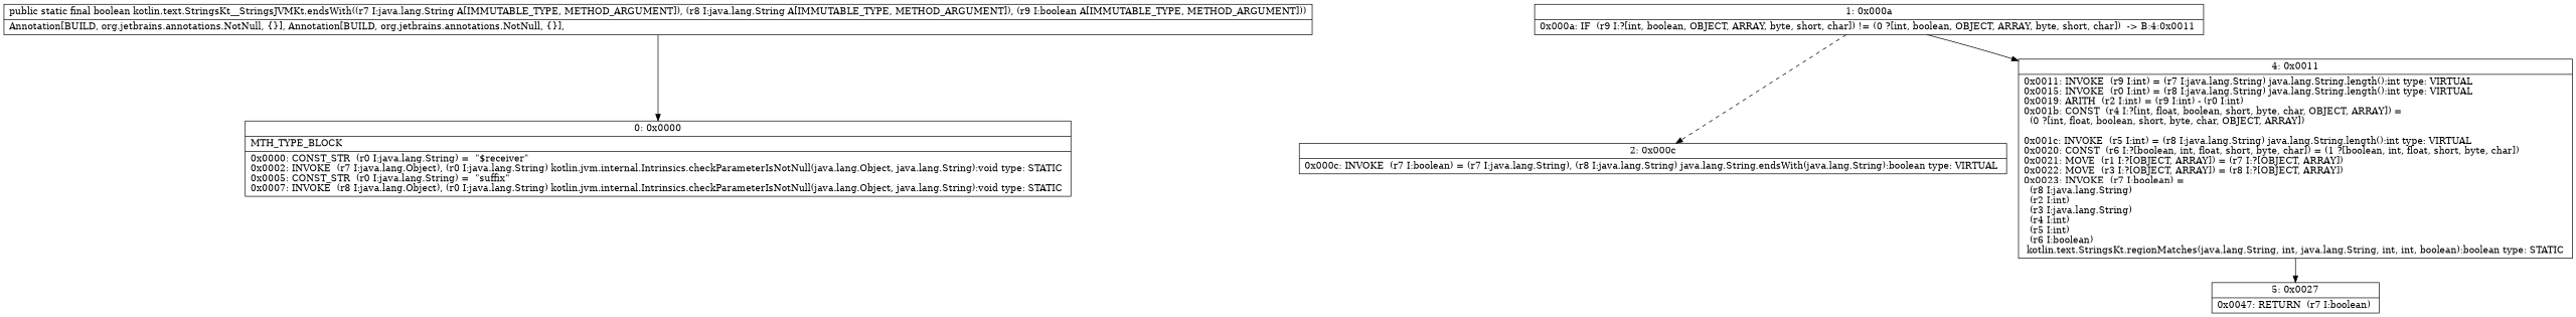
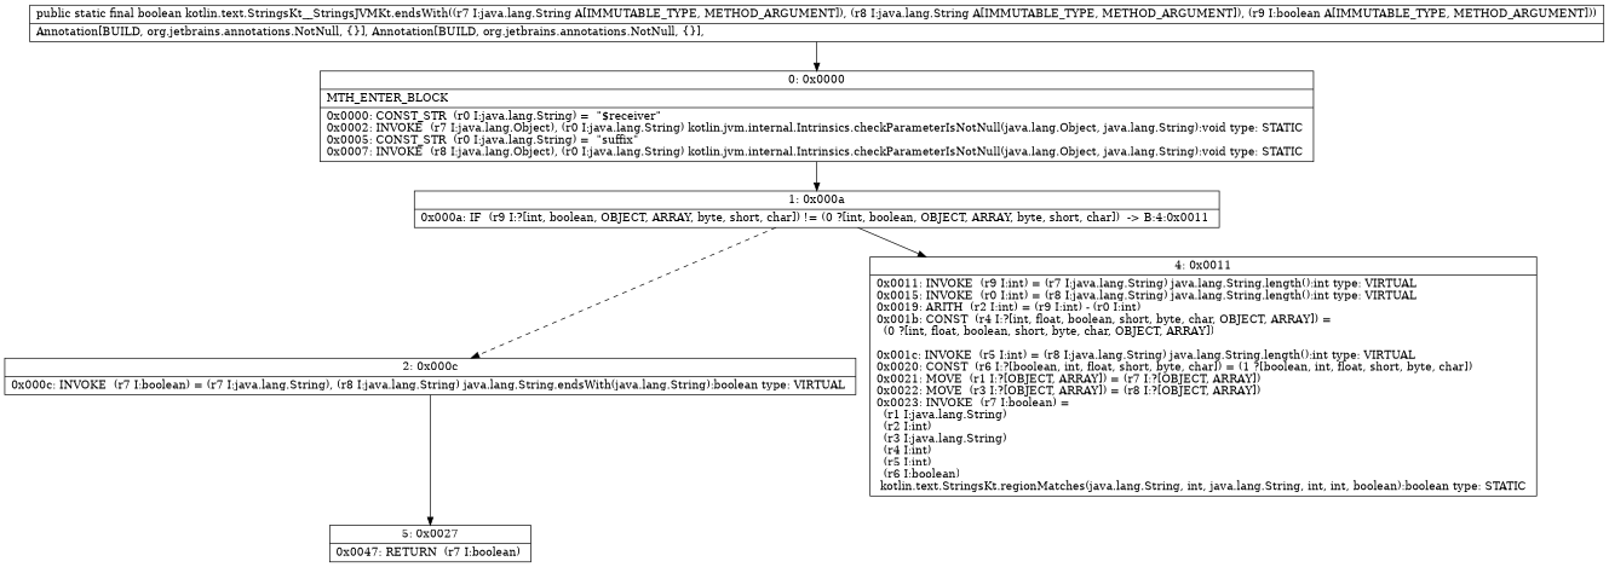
  digraph {
    node [shape=record]
-   n1 [label="{0\:\ 0x0000|MTH_TYPE_BLOCK\l|0x0000: CONST_STR  (r0 I:java.lang.String) =  \"$receiver\" \l0x0002: INVOKE  (r7 I:java.lang.Object), (r0 I:java.lang.String) kotlin.jvm.internal.Intrinsics.checkParameterIsNotNull(java.lang.Object, java.lang.String):void type: STATIC \l0x0005: CONST_STR  (r0 I:java.lang.String) =  \"suffix\" \l0x0007: INVOKE  (r8 I:java.lang.Object), (r0 I:java.lang.String) kotlin.jvm.internal.Intrinsics.checkParameterIsNotNull(java.lang.Object, java.lang.String):void type: STATIC \l}"]
+   n1 [label="{0\:\ 0x0000|MTH_ENTER_BLOCK\l|0x0000: CONST_STR  (r0 I:java.lang.String) =  \"$receiver\" \l0x0002: INVOKE  (r7 I:java.lang.Object), (r0 I:java.lang.String) kotlin.jvm.internal.Intrinsics.checkParameterIsNotNull(java.lang.Object, java.lang.String):void type: STATIC \l0x0005: CONST_STR  (r0 I:java.lang.String) =  \"suffix\" \l0x0007: INVOKE  (r8 I:java.lang.Object), (r0 I:java.lang.String) kotlin.jvm.internal.Intrinsics.checkParameterIsNotNull(java.lang.Object, java.lang.String):void type: STATIC \l}"]
    n2 [label="{1\:\ 0x000a|0x000a: IF  (r9 I:?[int, boolean, OBJECT, ARRAY, byte, short, char]) != (0 ?[int, boolean, OBJECT, ARRAY, byte, short, char])  \-\> B:4:0x0011 \l}"]
    n3 [label="{2\:\ 0x000c|0x000c: INVOKE  (r7 I:boolean) = (r7 I:java.lang.String), (r8 I:java.lang.String) java.lang.String.endsWith(java.lang.String):boolean type: VIRTUAL \l}"]
-   n4 [label="{4\:\ 0x0011|0x0011: INVOKE  (r9 I:int) = (r7 I:java.lang.String) java.lang.String.length():int type: VIRTUAL \l0x0015: INVOKE  (r0 I:int) = (r8 I:java.lang.String) java.lang.String.length():int type: VIRTUAL \l0x0019: ARITH  (r2 I:int) = (r9 I:int) \- (r0 I:int) \l0x001b: CONST  (r4 I:?[int, float, boolean, short, byte, char, OBJECT, ARRAY]) = \l  (0 ?[int, float, boolean, short, byte, char, OBJECT, ARRAY])\l \l0x001c: INVOKE  (r5 I:int) = (r8 I:java.lang.String) java.lang.String.length():int type: VIRTUAL \l0x0020: CONST  (r6 I:?[boolean, int, float, short, byte, char]) = (1 ?[boolean, int, float, short, byte, char]) \l0x0021: MOVE  (r1 I:?[OBJECT, ARRAY]) = (r7 I:?[OBJECT, ARRAY]) \l0x0022: MOVE  (r3 I:?[OBJECT, ARRAY]) = (r8 I:?[OBJECT, ARRAY]) \l0x0023: INVOKE  (r7 I:boolean) = \l  (r8 I:java.lang.String)\l  (r2 I:int)\l  (r3 I:java.lang.String)\l  (r4 I:int)\l  (r5 I:int)\l  (r6 I:boolean)\l kotlin.text.StringsKt.regionMatches(java.lang.String, int, java.lang.String, int, int, boolean):boolean type: STATIC \l}"]
+   n4 [label="{4\:\ 0x0011|0x0011: INVOKE  (r9 I:int) = (r7 I:java.lang.String) java.lang.String.length():int type: VIRTUAL \l0x0015: INVOKE  (r0 I:int) = (r8 I:java.lang.String) java.lang.String.length():int type: VIRTUAL \l0x0019: ARITH  (r2 I:int) = (r9 I:int) \- (r0 I:int) \l0x001b: CONST  (r4 I:?[int, float, boolean, short, byte, char, OBJECT, ARRAY]) = \l  (0 ?[int, float, boolean, short, byte, char, OBJECT, ARRAY])\l \l0x001c: INVOKE  (r5 I:int) = (r8 I:java.lang.String) java.lang.String.length():int type: VIRTUAL \l0x0020: CONST  (r6 I:?[boolean, int, float, short, byte, char]) = (1 ?[boolean, int, float, short, byte, char]) \l0x0021: MOVE  (r1 I:?[OBJECT, ARRAY]) = (r7 I:?[OBJECT, ARRAY]) \l0x0022: MOVE  (r3 I:?[OBJECT, ARRAY]) = (r8 I:?[OBJECT, ARRAY]) \l0x0023: INVOKE  (r7 I:boolean) = \l  (r1 I:java.lang.String)\l  (r2 I:int)\l  (r3 I:java.lang.String)\l  (r4 I:int)\l  (r5 I:int)\l  (r6 I:boolean)\l kotlin.text.StringsKt.regionMatches(java.lang.String, int, java.lang.String, int, int, boolean):boolean type: STATIC \l}"]
    n5 [label="{5\:\ 0x0027|0x0047: RETURN  (r7 I:boolean) \l}"]
    n6 [label="{public static final boolean kotlin.text.StringsKt__StringsJVMKt.endsWith((r7 I:java.lang.String A[IMMUTABLE_TYPE, METHOD_ARGUMENT]), (r8 I:java.lang.String A[IMMUTABLE_TYPE, METHOD_ARGUMENT]), (r9 I:boolean A[IMMUTABLE_TYPE, METHOD_ARGUMENT]))  | Annotation[BUILD, org.jetbrains.annotations.NotNull, \{\}], Annotation[BUILD, org.jetbrains.annotations.NotNull, \{\}], \l}"]
+   n1 -> n2
    n2 -> n3 [style=dashed]
    n2 -> n4
-   n4 -> n5
+   n3 -> n5
    n6 -> n1
  }
